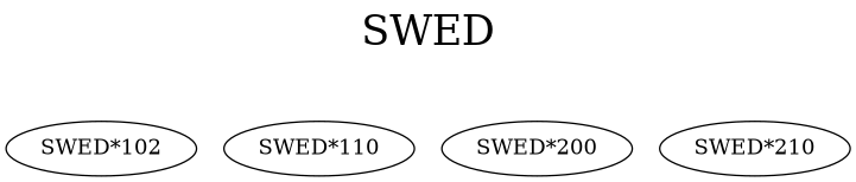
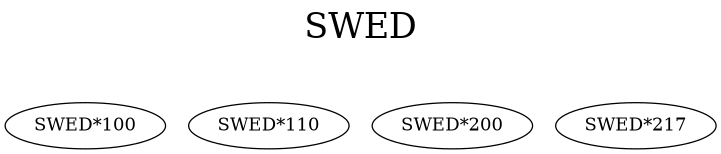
  digraph {
    fontsize=27
    label=SWED
    labelloc=t
-   "SWED*100" [label="SWED*102"]
+   "SWED*100"
    "SWED*110"
    "SWED*200"
-   "SWED*210"
+   "SWED*210" [label="SWED*217"]
  }
